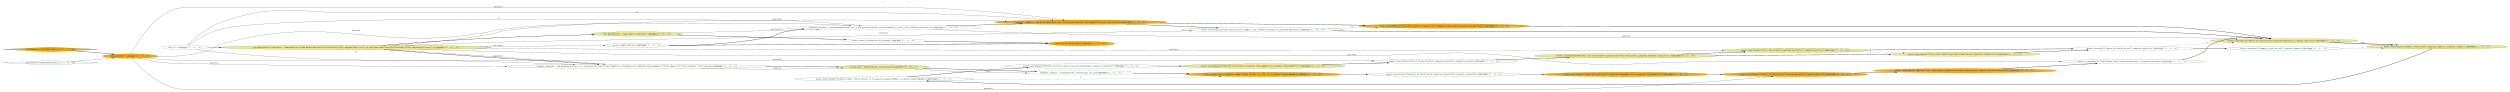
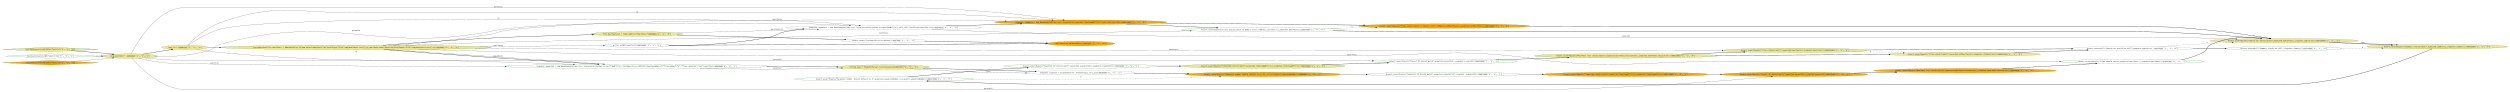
  digraph {
    fontname="Source Code Pro"
    rankdir=LR
    node [color=darkgreen fillcolor=white fontname="Source Code Pro" shape=ellipse style=filled]
    edge [fontname="Source Code Pro" style=bold]
    n1 [label="Assert.assertEquals(\"Sequence number should default to 0\",expected.sequenceNumber(),snapshot.sequenceNumber())@@@17@@@['1', '1', '0']"]
    n2 [fillcolor=orange label="Assert.assertEquals(\"Sequence number should default to 0 for v1\",0,snapshot.sequenceNumber())@@@9@@@['0', '0', '1']"]
    n3 [label="Assert.assertEquals(\"Snapshot ID should match\",expected.snapshotId(),snapshot.snapshotId())@@@18@@@['1', '1', '0']"]
    n4 [label="Assert.assertEquals(\"Snapshot ID should match\",expected.snapshotId(),snapshot.snapshotId())@@@10@@@['0', '0', '1']"]
    n5 [fillcolor=khaki label="Assert.assertEquals(\"Timestamp should match\",expected.timestampMillis(),snapshot.timestampMillis())@@@19@@@['1', '1', '0']"]
    n6 [fillcolor=orange label="Assert.assertEquals(\"Timestamp should match\",expected.timestampMillis(),snapshot.timestampMillis())@@@11@@@['0', '0', '1']"]
    n7 [label="Assert.assertEquals(\"Parent ID should match\",expected.parentId(),snapshot.parentId())@@@20@@@['1', '1', '0']"]
-   n8 [fillcolor=orange label="testJsonConversionWithManifestList['0', '1', '0']" shape=diamond]
-   n9 [fillcolor=orange label="long parentId = 1@@@3@@@['1', '1', '1']"]
+   n8 [fillcolor=khaki label="testJsonConversionWithManifestList['0', '1', '0']" shape=diamond]
+   n9 [fillcolor=khaki label="long parentId = 1@@@3@@@['1', '1', '1']"]
    n10 [label="Snapshot expected = new BaseSnapshot(ops.io(),id,parentId,System.currentTimeMillis(),DataOperations.REPLACE,ImmutableMap.of(\"files-added\",\"4\",\"files-deleted\",\"100\"),manifests)@@@6@@@['0', '0', '1']"]
    n11 [fillcolor=orange label="Snapshot inMemory = new BaseSnapshot(ops.io(),id,parentId,expected.timestampMillis(),null,null,manifests)@@@13@@@['1', '1', '0']"]
    n12 [color=gray40 label="Snapshot expected = new BaseSnapshot(ops.io(),id,34,parentId,System.currentTimeMillis(),null,null,localInput(manifestList))@@@12@@@['1', '1', '0']"]
    n13 [fillcolor=orange label="Assert.assertEquals(\"Parent ID should match\",expected.parentId(),snapshot.parentId())@@@12@@@['0', '0', '1']"]
-   n14 [color=gray40 label="long id = 2@@@4@@@['1', '1', '1']"]
+   n14 [color=gray40 fillcolor=khaki label="long id = 2@@@4@@@['1', '1', '1']"]
    n15 [fillcolor=khaki label="List<ManifestFile> manifests = ImmutableList.of(new GenericManifestFile(localInput(\"file:/tmp/manifest1.avro\"),0),new GenericManifestFile(localInput(\"file:/tmp/manifest2.avro\"),0))@@@5@@@['1', '1', '1']"]
    n16 [label="writer.addAll(manifests)@@@10@@@['1', '1', '0']"]
    n17 [label="Assert.assertEquals(\"Files should match in memory list\",inMemory.manifests(),expected.manifests())@@@14@@@['1', '0', '0']"]
    n18 [fillcolor=khaki label="Assert.assertEquals(\"Files should match\",expected.manifests(),snapshot.manifests())@@@22@@@['1', '0', '0']"]
    n19 [label="Assert.assertEquals(\"Files should match\",expected.manifests(),snapshot.manifests())@@@14@@@['0', '0', '1']"]
    n20 [fillcolor=khaki label="File manifestList = temp.newFile(\"manifests\")@@@6@@@['1', '1', '0']"]
    n21 [fillcolor=orange label="manifestList.deleteOnExit()@@@8@@@['1', '1', '0']"]
    n22 [fillcolor=orange label="Assert.assertEquals(\"Files should match in memory list\",inMemory.allManifests(),expected.allManifests())@@@14@@@['0', '1', '0']"]
    n23 [color=gray40 fillcolor=khaki label="Assert.assertEquals(\"Operation should match\",expected.operation(),snapshot.operation())@@@15@@@['1', '1', '1']"]
    n24 [color=gray40 fillcolor=khaki label="Assert.assertEquals(\"Files should match\",expected.allManifests(),snapshot.allManifests())@@@22@@@['0', '1', '0']"]
    n25 [color=gray40 label="Assert.assertNull(\"Operation should be null\",snapshot.operation())@@@23@@@['1', '1', '0']"]
    n26 [fillcolor=khaki label="String json = SnapshotParser.toJson(expected)@@@7@@@['0', '0', '1']"]
    n27 [color=gray40 label="Assert.assertTrue(manifestList.delete())@@@7@@@['1', '1', '0']"]
    n28 [fillcolor=khaki label="Assert.assertEquals(\"Summary should match\",expected.summary(),snapshot.summary())@@@16@@@['1', '1', '1']"]
    n29 [label="Assert.assertNull(\"Summary should be null\",snapshot.summary())@@@24@@@['1', '1', '0']"]
    n30 [color=gray40 fillcolor=orange label="Assert.assertEquals(\"Manifest list should match\",expected.manifestListLocation(),snapshot.manifestListLocation())@@@13@@@['0', '0', '1']"]
+   n31 [label="testJsonConversionWithOperation['0', '0', '1']" shape=diamond]
    n32 [color=gray40 label="Snapshot snapshot = SnapshotParser.fromJson(ops.io(),json)@@@8@@@['0', '0', '1']"]
-   n33 [label="testJsonConversionWithManifestList['1', '0', '0']" shape=diamond]
+   n33 [fillcolor=orange label="testJsonConversionWithManifestList['1', '0', '0']" shape=diamond]
    n34 [fillcolor=khaki label="Assert.assertEquals(\"Manifest list should match\",expected.manifestListLocation(),snapshot.manifestListLocation())@@@21@@@['1', '1', '0']"]
    n1 -> n2 [label=0 style=dashed]
    n1 -> n3
    n2 -> n4
    n3 -> n5
    n4 -> n6
    n5 -> n7
    n6 -> n13
    n7 -> n34
    n8 -> n9
    n9 -> n7 [label=parentId style=solid]
    n9 -> n10 [label=parentId style=solid]
    n9 -> n11 [label=parentId style=solid]
    n9 -> n12 [label=parentId style=solid]
    n9 -> n13 [label=parentId style=solid]
+   n9 -> n14
    n10 -> n26 [label=expected style=solid]
    n10 -> n26
    n11 -> n17
    n11 -> n22
    n12 -> n11
    n12 -> n23 [label=expected style=solid]
    n13 -> n30
    n14 -> n10 [label=id style=solid]
    n14 -> n11 [label=id style=solid]
    n14 -> n12 [label=id style=solid]
    n14 -> n15
    n15 -> n10 [label=manifests style=solid]
    n15 -> n10
    n15 -> n11 [label=manifests style=solid]
    n15 -> n16 [label=manifests style=solid]
    n15 -> n17 [label=manifests style=solid]
    n15 -> n18 [label=manifests style=solid]
    n15 -> n19 [label=manifests style=solid]
    n15 -> n20
    n16 -> n12
    n16 -> n21
    n17 -> n22 [label=0 style=dashed]
    n17 -> n23
    n18 -> n24 [label=0 style=dashed]
    n18 -> n25
    n19 -> n23
    n20 -> n12 [label=manifestList style=solid]
    n20 -> n27
    n22 -> n23
    n23 -> n28 [label=json style=solid]
    n23 -> n28
    n24 -> n25
    n25 -> n23 [label=0 style=dashed]
    n25 -> n29
    n26 -> n32
    n26 -> n32 [label=json style=solid]
    n27 -> n21
    n28 -> n1
    n29 -> n28 [label=0 style=dashed]
    n30 -> n19
+   n31 -> n9
    n32 -> n2
    n33 -> n9 [style=solid]
    n34 -> n18
    n34 -> n24
  }
